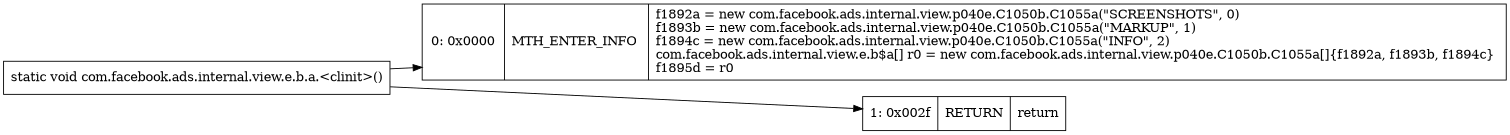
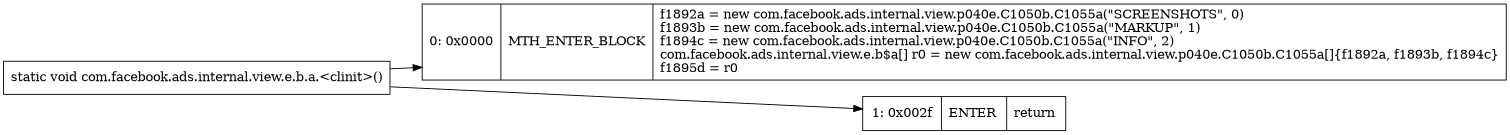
  digraph {
    rankdir=LR
    node [shape=record]
-   n1 [label="{0\:\ 0x0000|MTH_ENTER_INFO\l|f1892a = new com.facebook.ads.internal.view.p040e.C1050b.C1055a(\"SCREENSHOTS\", 0)\lf1893b = new com.facebook.ads.internal.view.p040e.C1050b.C1055a(\"MARKUP\", 1)\lf1894c = new com.facebook.ads.internal.view.p040e.C1050b.C1055a(\"INFO\", 2)\lcom.facebook.ads.internal.view.e.b$a[] r0 = new com.facebook.ads.internal.view.p040e.C1050b.C1055a[]\{f1892a, f1893b, f1894c\}\lf1895d = r0\l}"]
-   n2 [label="{1\:\ 0x002f|RETURN\l|return\l}"]
+   n1 [label="{0\:\ 0x0000|MTH_ENTER_BLOCK\l|f1892a = new com.facebook.ads.internal.view.p040e.C1050b.C1055a(\"SCREENSHOTS\", 0)\lf1893b = new com.facebook.ads.internal.view.p040e.C1050b.C1055a(\"MARKUP\", 1)\lf1894c = new com.facebook.ads.internal.view.p040e.C1050b.C1055a(\"INFO\", 2)\lcom.facebook.ads.internal.view.e.b$a[] r0 = new com.facebook.ads.internal.view.p040e.C1050b.C1055a[]\{f1892a, f1893b, f1894c\}\lf1895d = r0\l}"]
+   n2 [label="{1\:\ 0x002f|ENTER\l|return\l}"]
    n3 [label="{static void com.facebook.ads.internal.view.e.b.a.\<clinit\>() }"]
    n3 -> n1
    n3 -> n2
  }
